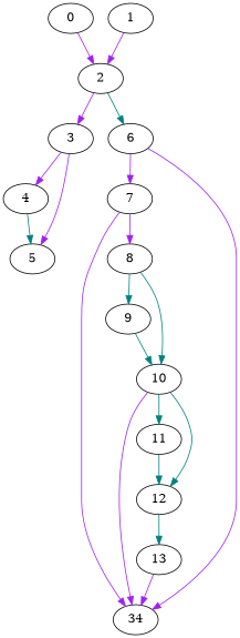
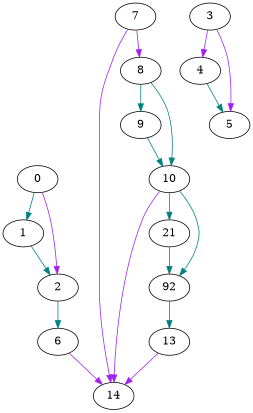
  digraph {
    edge [color=teal]
    0
    1
    2
    3
    6
    4
    5
    7
-   14 [label=34]
+   14
    8
    9
    10
-   11
-   12
+   11 [label=21]
+   12 [label=92]
    13
+   0 -> 1
    0 -> 2 [color=purple]
-   1 -> 2 [color=purple]
-   2 -> 3 [color=purple]
+   1 -> 2
    2 -> 6
    3 -> 4 [color=purple]
    3 -> 5 [color=purple]
-   6 -> 7 [color=purple]
    6 -> 14 [color=purple]
    4 -> 5
    7 -> 14 [color=purple]
    7 -> 8 [color=purple]
    8 -> 9
    8 -> 10
    9 -> 10
    10 -> 14 [color=purple]
    10 -> 11
    10 -> 12
    11 -> 12
    12 -> 13
    13 -> 14 [color=purple]
  }
